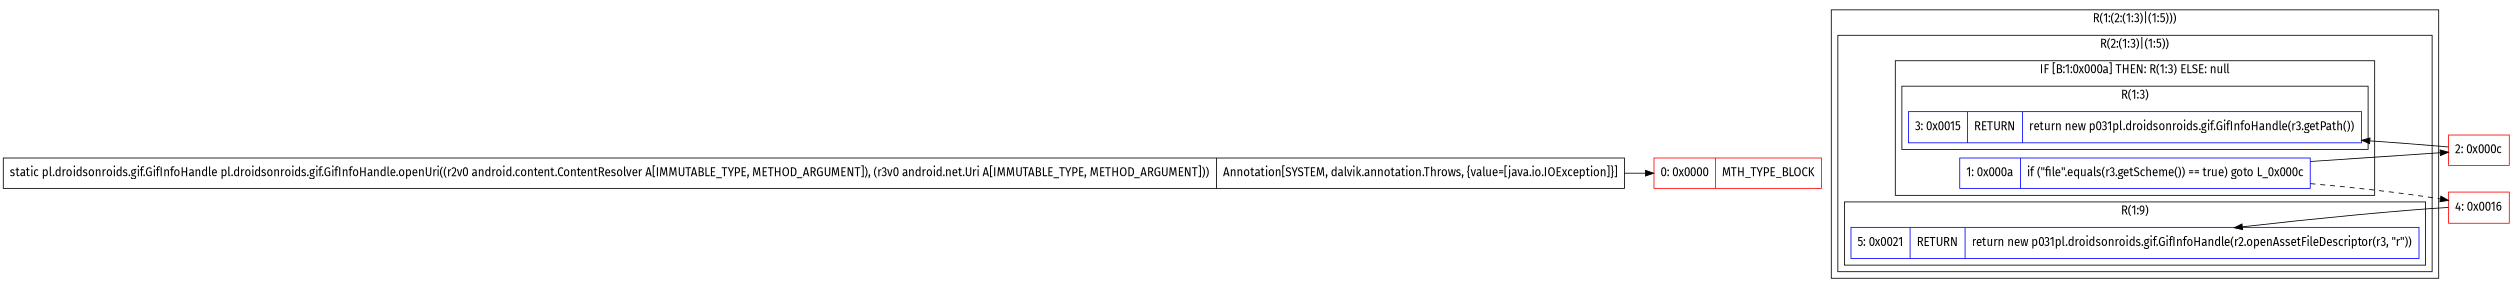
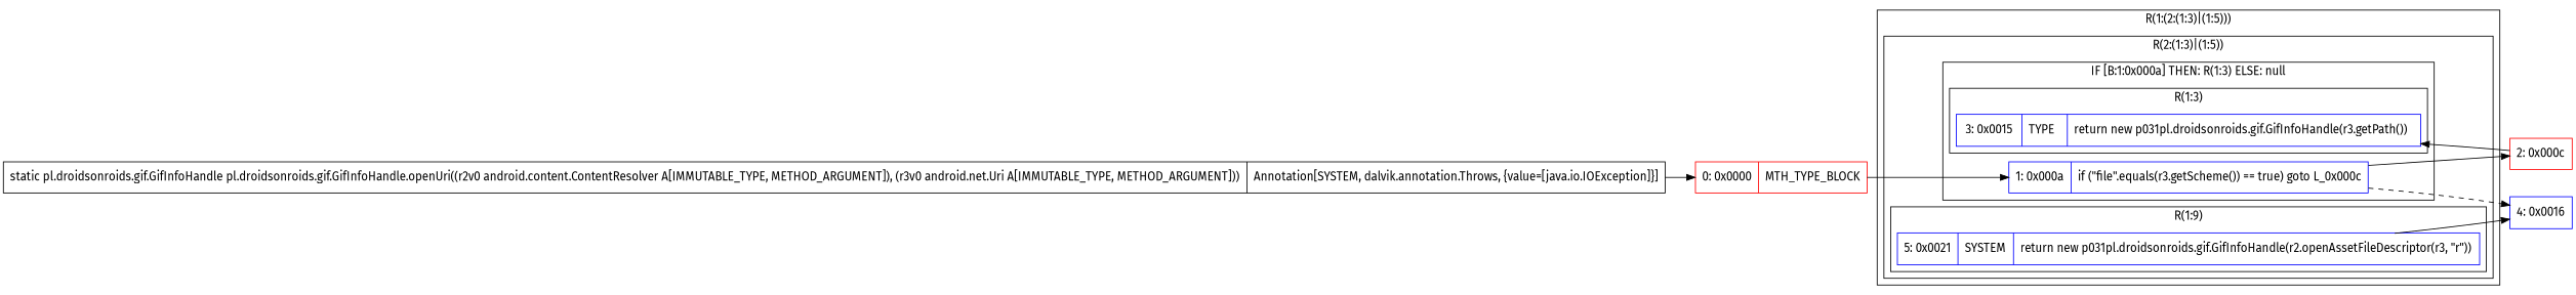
  digraph {
    fontname="Fira Sans"
    rankdir=LR
    node [color=blue fontname="Fira Sans" shape=record]
    edge [fontname="Fira Sans"]
-   n1 [label="{3\:\ 0x0015|RETURN\l|return new p031pl.droidsonroids.gif.GifInfoHandle(r3.getPath())\l}"]
+   n1 [label="{3\:\ 0x0015|TYPE\l|return new p031pl.droidsonroids.gif.GifInfoHandle(r3.getPath())\l}"]
    n2 [label="{1\:\ 0x000a|if (\"file\".equals(r3.getScheme()) == true) goto L_0x000c\l}"]
-   n3 [label="{5\:\ 0x0021|RETURN\l|return new p031pl.droidsonroids.gif.GifInfoHandle(r2.openAssetFileDescriptor(r3, \"r\"))\l}"]
+   n3 [label="{5\:\ 0x0021|SYSTEM\l|return new p031pl.droidsonroids.gif.GifInfoHandle(r2.openAssetFileDescriptor(r3, \"r\"))\l}"]
    n4 [color=red label="{2\:\ 0x000c}"]
-   n5 [color=red label="{4\:\ 0x0016}"]
+   n5 [label="{4\:\ 0x0016}"]
    n6 [color=red label="{0\:\ 0x0000|MTH_TYPE_BLOCK\l}"]
    n7 [label="{static pl.droidsonroids.gif.GifInfoHandle pl.droidsonroids.gif.GifInfoHandle.openUri((r2v0 android.content.ContentResolver A[IMMUTABLE_TYPE, METHOD_ARGUMENT]), (r3v0 android.net.Uri A[IMMUTABLE_TYPE, METHOD_ARGUMENT]))  | Annotation[SYSTEM, dalvik.annotation.Throws, \{value=[java.io.IOException]\}]\l}" color=""]
    subgraph cluster_1 {
      label="R(1:(2:(1:3)|(1:5)))"
      subgraph cluster_2 {
        label="R(2:(1:3)|(1:5))"
        subgraph cluster_3 {
          label="IF [B:1:0x000a] THEN: R(1:3) ELSE: null"
          n2
          subgraph cluster_4 {
            label="R(1:3)"
            n1
          }
        }
        subgraph cluster_5 {
          label="R(1:9)"
          n3
        }
      }
    }
    n2 -> n4
    n2 -> n5 [style=dashed]
    n4 -> n1
-   n5 -> n3
+   n3 -> n5
+   n6 -> n2
    n7 -> n6
  }
